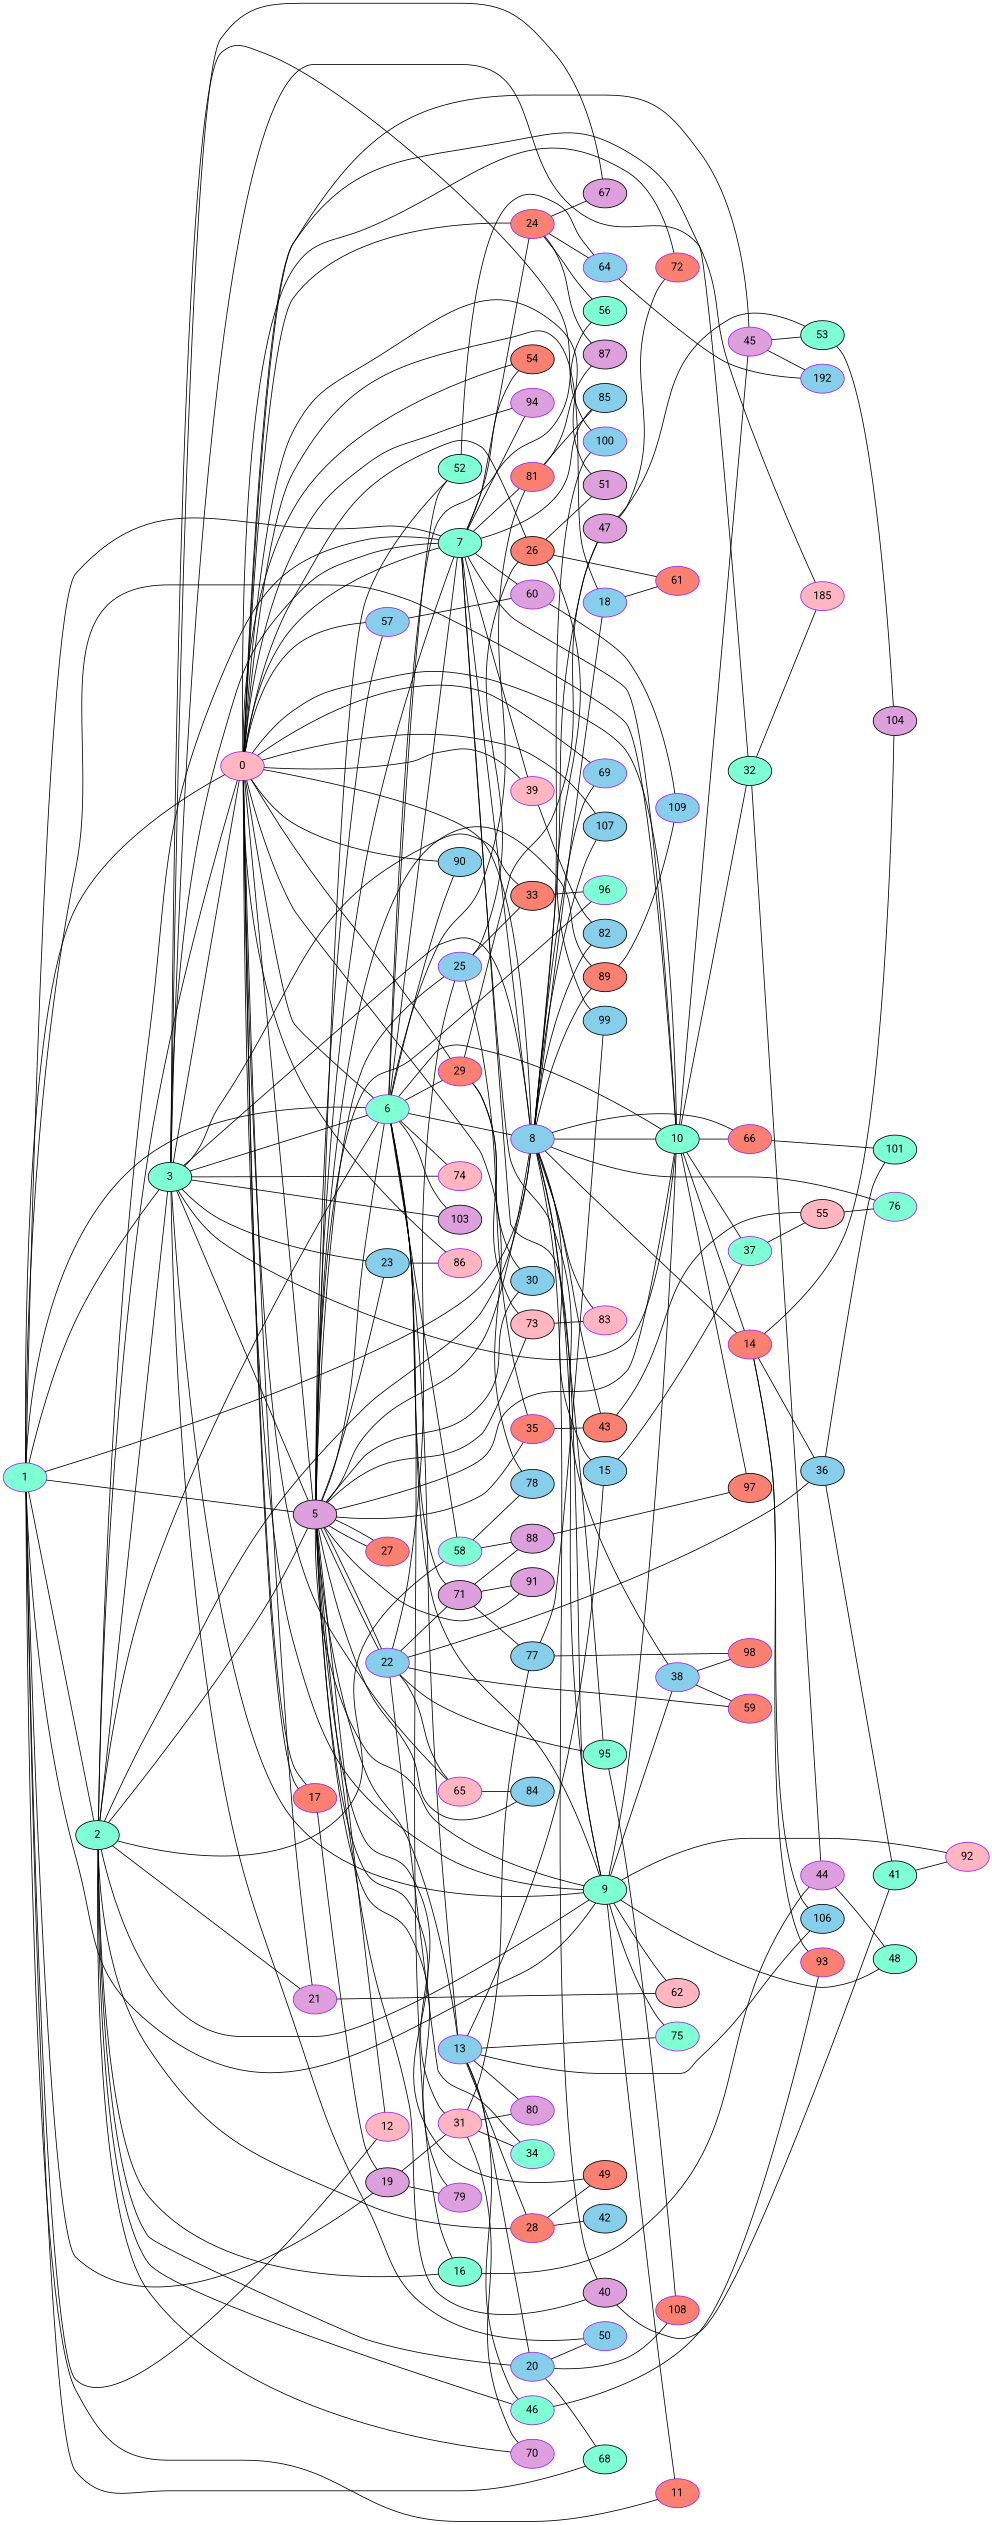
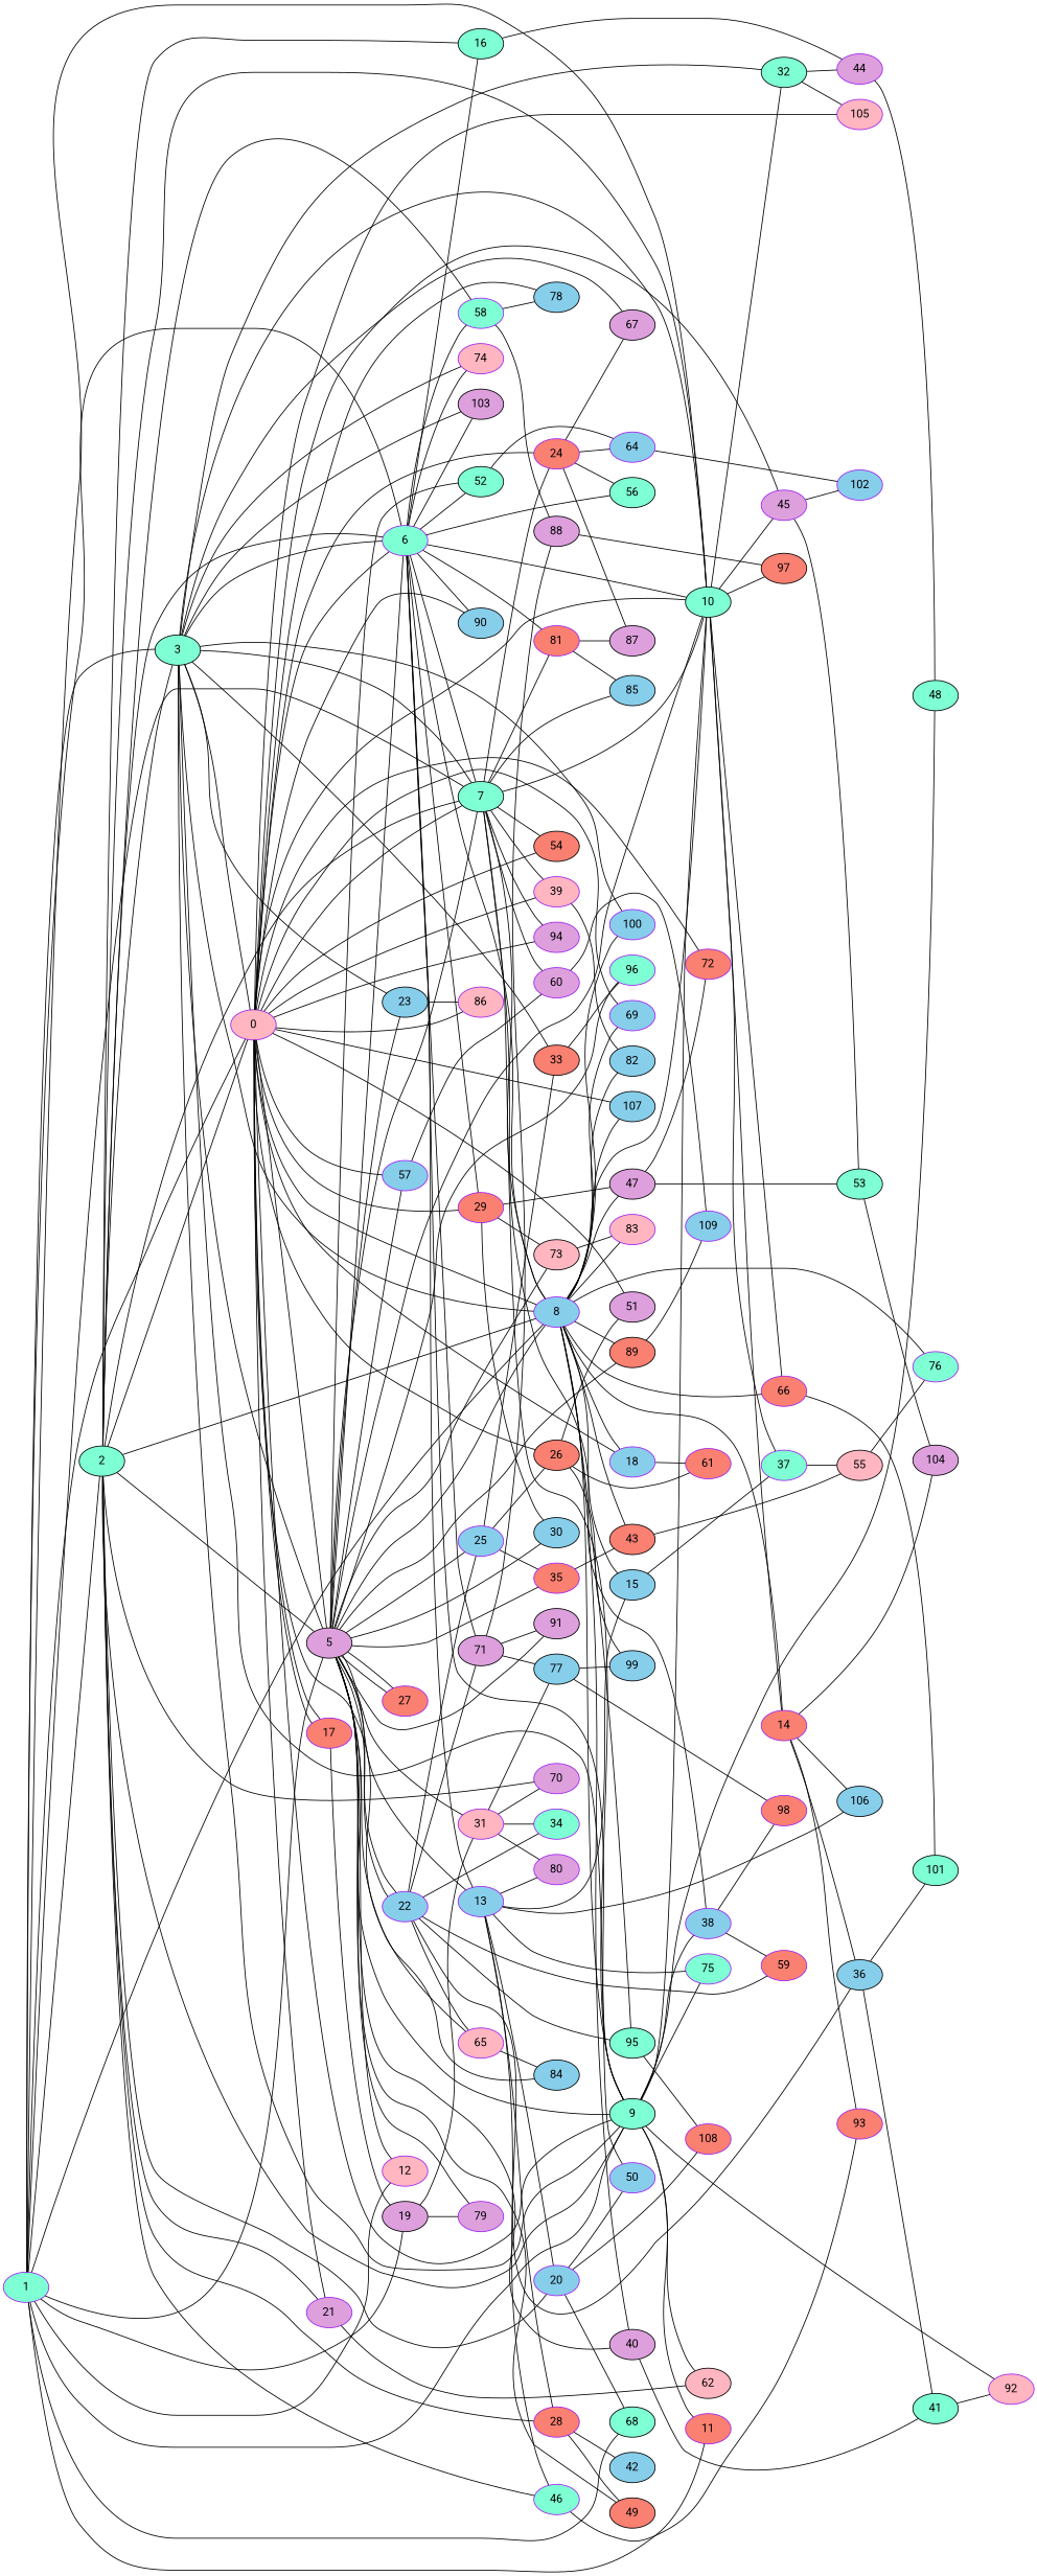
  graph {
    fontname=Roboto
    rankdir=LR
    node [color=purple fillcolor=skyblue fontname=Roboto style=filled]
    edge [fontname=Roboto]
    1 [fillcolor=aquamarine]
    2 [color=black fillcolor=aquamarine]
    3 [color=black fillcolor=aquamarine]
    n4 [fillcolor=lightpink label=0]
    5 [color=black fillcolor=plum]
    6 [fillcolor=aquamarine]
    7 [color=black fillcolor=aquamarine]
    8
    9 [color=black fillcolor=aquamarine]
    10 [color=black fillcolor=aquamarine]
    11 [fillcolor=salmon]
    12 [fillcolor=lightpink]
    19 [color=black fillcolor=plum]
    68 [color=black fillcolor=aquamarine]
    16 [color=black fillcolor=aquamarine]
    20
    21 [fillcolor=plum]
    28 [fillcolor=salmon]
    46 [fillcolor=aquamarine]
    58 [fillcolor=aquamarine]
    70 [fillcolor=plum]
    23 [color=black]
    32 [color=black fillcolor=aquamarine]
    33 [color=black fillcolor=salmon]
    50
    67 [color=black fillcolor=plum]
    74 [fillcolor=lightpink]
    100
    103 [color=black fillcolor=plum]
    17 [fillcolor=salmon]
    18
    24 [fillcolor=salmon]
    26 [color=black fillcolor=salmon]
    29 [fillcolor=salmon]
    39 [fillcolor=lightpink]
    45 [fillcolor=plum]
    51 [color=black fillcolor=plum]
    54 [color=black fillcolor=salmon]
    57
    65 [fillcolor=lightpink]
    69
    72 [fillcolor=salmon]
    78 [color=black]
    86 [fillcolor=lightpink]
    90 [color=black]
    94 [fillcolor=plum]
-   105 [fillcolor=lightpink label=185]
+   105 [fillcolor=lightpink]
    107 [color=black]
    13
    22
    25
    27 [fillcolor=salmon]
    30 [color=black]
    31 [fillcolor=lightpink]
    35 [fillcolor=salmon]
    40 [color=black fillcolor=plum]
    49 [color=black fillcolor=salmon]
    52 [color=black fillcolor=aquamarine]
    73 [color=black fillcolor=lightpink]
    79 [fillcolor=plum]
    84 [color=black]
    89 [color=black fillcolor=salmon]
    91 [color=black fillcolor=plum]
    96 [fillcolor=aquamarine]
    56 [color=black fillcolor=aquamarine]
    71 [color=black fillcolor=plum]
    81 [fillcolor=salmon]
    38
    60 [fillcolor=plum]
    85 [color=black]
    14 [fillcolor=salmon]
    15 [color=black]
    43 [color=black fillcolor=salmon]
    47 [color=black fillcolor=plum]
    66 [fillcolor=salmon]
    76 [fillcolor=aquamarine]
    82 [color=black]
    83 [fillcolor=lightpink]
    95 [color=black fillcolor=aquamarine]
    48 [color=black fillcolor=aquamarine]
    62 [color=black fillcolor=lightpink]
    75 [fillcolor=aquamarine]
    92 [fillcolor=lightpink]
    37 [fillcolor=aquamarine]
    97 [color=black fillcolor=salmon]
    44 [fillcolor=plum]
    108 [fillcolor=salmon]
    42 [color=black]
    93 [fillcolor=salmon]
    88 [color=black fillcolor=plum]
    61 [fillcolor=salmon]
    64
    87 [color=black fillcolor=plum]
    99 [color=black]
    53 [color=black fillcolor=aquamarine]
-   102 [label=192]
+   102
    80 [fillcolor=plum]
    106 [color=black]
    36 [color=black]
    34 [fillcolor=aquamarine]
    59 [fillcolor=salmon]
    77 [color=black]
    41 [color=black fillcolor=aquamarine]
    109
    98 [fillcolor=salmon]
    104 [color=black fillcolor=plum]
    55 [color=black fillcolor=lightpink]
    101 [color=black fillcolor=aquamarine]
    1 -- 2
    1 -- 3
    1 -- n4
    1 -- 5
    1 -- 6
    1 -- 7
    1 -- 8
    1 -- 9
    1 -- 10
    1 -- 11
    1 -- 12
    1 -- 19
    1 -- 68
    2 -- 3
    2 -- n4
    2 -- 5
    2 -- 6
    2 -- 7
    2 -- 8
    2 -- 9
+   2 -- 10
    2 -- 16
    2 -- 20
    2 -- 21
    2 -- 28
    2 -- 46
    2 -- 58
    2 -- 70
    3 -- n4
    3 -- 5
    3 -- 6
    3 -- 7
    3 -- 8
    3 -- 9
    3 -- 10
    3 -- 23
    3 -- 32
    3 -- 33
    3 -- 50
    3 -- 67
    3 -- 74
    3 -- 100
    3 -- 103
    n4 -- 5
    n4 -- 6
    n4 -- 7
    n4 -- 8
    n4 -- 9
    n4 -- 10
    n4 -- 21
    n4 -- 17
    n4 -- 17
    n4 -- 18
    n4 -- 24
    n4 -- 26
    n4 -- 29
    n4 -- 39
    n4 -- 45
    n4 -- 51
    n4 -- 54
    n4 -- 57
    n4 -- 65
    n4 -- 69
    n4 -- 72
    n4 -- 78
    n4 -- 86
    n4 -- 90
    n4 -- 94
    n4 -- 105
    n4 -- 107
    5 -- 6
    5 -- 7
    5 -- 8
    5 -- 9
    5 -- 10
    5 -- 12
    5 -- 23
    5 -- 57
    5 -- 13
    5 -- 22
    5 -- 22
    5 -- 25
    5 -- 27
    5 -- 27
    5 -- 30
    5 -- 31
    5 -- 35
    5 -- 40
    5 -- 49
    5 -- 52
    5 -- 73
    5 -- 79
    5 -- 84
    5 -- 89
    5 -- 91
    5 -- 96
    6 -- 7
    6 -- 8
    6 -- 9
    6 -- 10
    6 -- 16
    6 -- 58
    6 -- 74
    6 -- 103
    6 -- 29
    6 -- 90
    6 -- 13
    6 -- 52
    6 -- 56
    6 -- 71
    6 -- 81
    7 -- 8
    7 -- 9
    7 -- 10
    7 -- 24
    7 -- 39
    7 -- 54
    7 -- 94
    7 -- 81
    7 -- 38
    7 -- 60
    7 -- 85
    8 -- 9
    8 -- 10
    8 -- 100
    8 -- 18
    8 -- 69
    8 -- 107
    8 -- 40
    8 -- 89
    8 -- 14
    8 -- 15
    8 -- 43
    8 -- 47
    8 -- 66
    8 -- 76
    8 -- 82
    8 -- 83
    8 -- 95
    9 -- 10
    9 -- 11
    9 -- 38
    9 -- 48
    9 -- 62
    9 -- 75
    9 -- 92
    10 -- 32
    10 -- 45
    10 -- 14
    10 -- 66
    10 -- 37
    10 -- 97
    19 -- 31
    19 -- 79
    16 -- 44
    20 -- 68
    20 -- 50
    20 -- 108
    21 -- 62
    28 -- 49
    28 -- 42
    46 -- 93
    58 -- 78
    58 -- 88
    23 -- 86
    32 -- 105
    32 -- 44
    33 -- 96
    17 -- 19
    18 -- 61
    24 -- 67
    24 -- 56
    24 -- 64
    24 -- 87
    26 -- 51
    26 -- 61
    26 -- 99
    29 -- 30
    29 -- 73
    29 -- 47
    39 -- 82
    45 -- 53
    45 -- 102
    57 -- 60
    65 -- 84
    13 -- 20
    13 -- 28
    13 -- 46
    13 -- 15
    13 -- 75
    13 -- 80
    13 -- 106
    22 -- 65
    22 -- 25
    22 -- 71
    22 -- 95
    22 -- 36
    22 -- 34
    22 -- 59
    25 -- 33
    25 -- 26
    25 -- 35
    31 -- 70
    31 -- 80
    31 -- 34
    31 -- 77
    35 -- 43
    40 -- 41
    52 -- 64
    73 -- 83
    89 -- 109
    71 -- 91
    71 -- 88
    71 -- 77
    81 -- 85
    81 -- 87
    38 -- 59
    38 -- 98
    60 -- 109
    14 -- 93
    14 -- 106
    14 -- 36
    14 -- 104
    15 -- 37
    43 -- 55
    47 -- 72
    47 -- 53
    66 -- 101
    95 -- 108
    37 -- 55
    44 -- 48
    88 -- 97
    64 -- 102
    53 -- 104
    36 -- 41
    36 -- 101
    77 -- 99
    77 -- 98
    41 -- 92
    55 -- 76
  }
